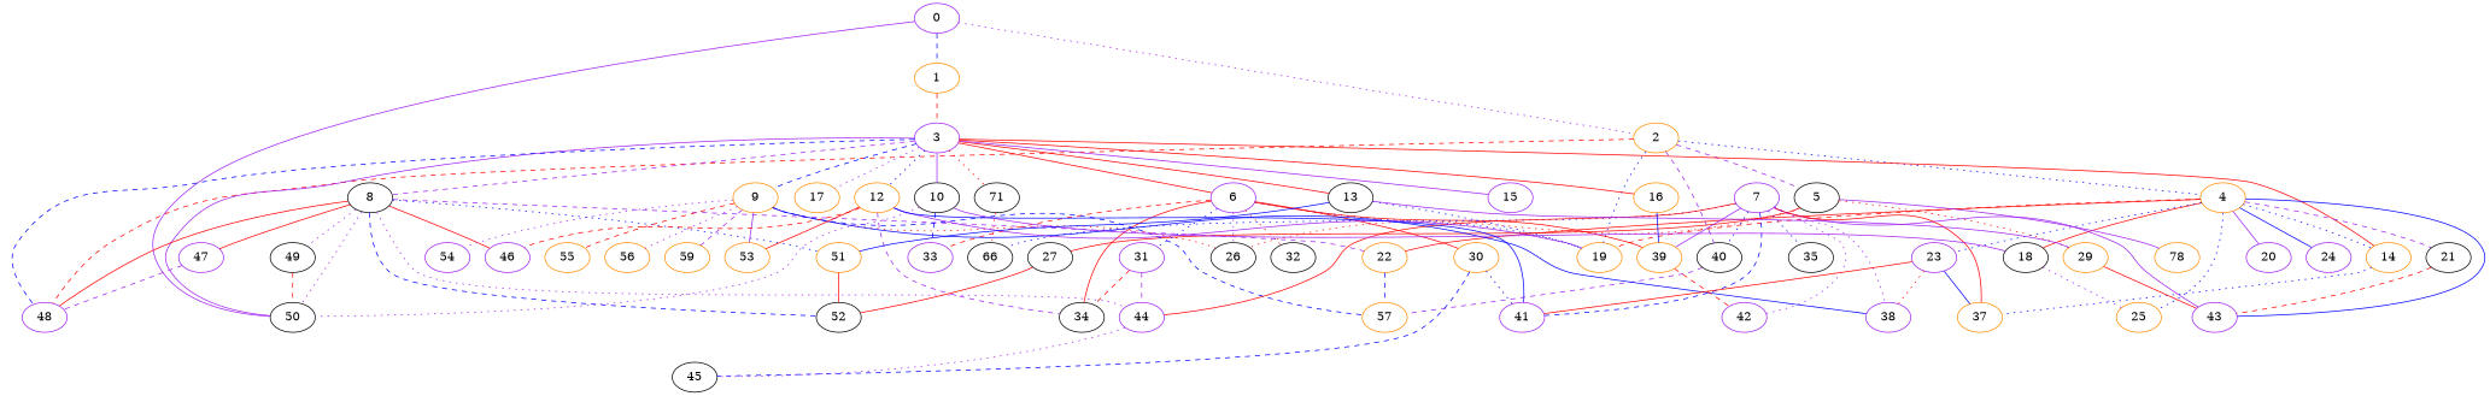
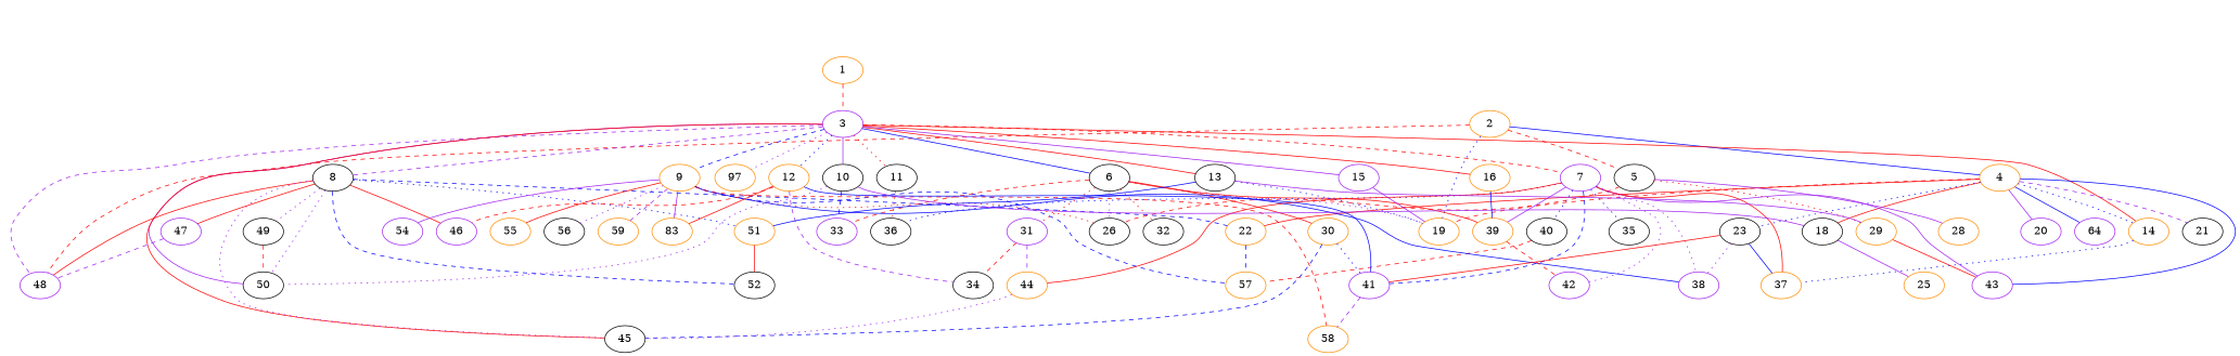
  graph {
    node [color=darkorange]
    edge [color=purple style=solid]
-   0 [color=purple]
    1
    2
    50 [color=black]
    3 [color=purple]
    4
    5 [color=black]
    48 [color=purple]
    19
    40 [color=black]
-   6 [color=purple]
+   6 [color=black]
    7 [color=purple]
    8 [color=black]
    9
    10 [color=black]
-   11 [color=black label=71]
+   11 [color=black]
    12
    13 [color=black]
    14
    15 [color=purple]
    16
-   17
+   17 [label=97]
    45 [color=black]
    18 [color=black]
    20 [color=purple]
    21 [color=black]
    22
-   23 [color=purple]
-   24 [color=purple]
+   23 [color=black]
+   24 [color=purple label=64]
    25
    43 [color=purple]
-   27 [color=black]
-   28 [label=78]
+   28
    26 [color=black]
    29
    57
    32 [color=black]
    33 [color=purple]
    34 [color=black]
    30
    31 [color=purple]
    39
    35 [color=black]
-   36 [color=black label=66]
+   36 [color=black]
    37
    38 [color=purple]
    41 [color=purple]
    42 [color=purple]
-   44 [color=purple]
+   44
    46 [color=purple]
    47 [color=purple]
    49 [color=black]
    51
    52 [color=black]
-   53
+   53 [label=83]
    54 [color=purple]
    55
-   56
+   56 [color=black]
+   58
    59
-   0 -- 1 [color=blue style=dashed]
-   0 -- 2 [style=dotted]
-   0 -- 50
    1 -- 3 [color=red style=dashed]
-   2 -- 4 [color=blue style=dotted]
-   2 -- 5 [style=dashed]
+   2 -- 4 [color=blue]
+   2 -- 5 [color=red style=dashed]
    2 -- 48 [color=red style=dashed]
    2 -- 19 [color=blue style=dotted]
-   2 -- 40 [style=dashed]
    3 -- 50
-   3 -- 48 [color=blue style=dashed]
-   3 -- 6 [color=red]
+   3 -- 48 [style=dashed]
+   3 -- 6 [color=blue]
+   3 -- 7 [color=red style=dashed]
    3 -- 8 [style=dashed]
    3 -- 9 [color=blue style=dashed]
    3 -- 10
    3 -- 11 [color=red style=dotted]
    3 -- 12 [color=blue style=dotted]
    3 -- 13 [color=red]
    3 -- 14 [color=red]
    3 -- 15
    3 -- 16 [color=red]
    3 -- 17 [style=dotted]
+   3 -- 45 [color=red]
    4 -- 19 [color=red style=dashed]
    4 -- 14 [color=blue style=dotted]
    4 -- 18 [color=red]
    4 -- 20
    4 -- 21 [style=dashed]
    4 -- 22 [color=red]
    4 -- 23 [color=blue style=dotted]
    4 -- 24 [color=blue]
-   4 -- 25 [color=blue style=dotted]
    4 -- 43 [color=blue]
-   5 -- 27 [color=red]
    5 -- 28
-   5 -- 26 [color=red style=dotted]
+   5 -- 26 [color=red style=dashed]
    5 -- 29 [color=red style=dotted]
-   40 -- 57 [style=dashed]
-   6 -- 19 [color=blue style=dotted]
+   40 -- 57 [color=red style=dashed]
+   6 -- 19 [style=dotted]
    6 -- 26 [style=dotted]
    6 -- 32 [color=red style=dotted]
    6 -- 33 [color=red style=dashed]
-   6 -- 34 [color=red]
    6 -- 30 [color=red]
-   6 -- 31 [color=blue style=dotted]
+   6 -- 31 [color=red style=dotted]
    6 -- 39 [color=red]
    7 -- 40 [color=blue style=dotted]
    7 -- 43
    7 -- 39
    7 -- 35 [color=blue style=dotted]
    7 -- 36 [color=blue style=dotted]
    7 -- 37 [color=red]
    7 -- 38 [style=dotted]
    7 -- 41 [color=blue style=dashed]
    7 -- 42 [style=dotted]
    7 -- 44 [color=red]
    8 -- 50 [style=dotted]
    8 -- 48 [color=red]
-   8 -- 44 [style=dotted]
-   8 -- 22 [style=dashed]
+   8 -- 45 [style=dotted]
+   8 -- 22 [color=blue style=dashed]
    8 -- 46 [color=red]
    8 -- 47 [color=red]
    8 -- 49 [style=dotted]
    8 -- 51 [color=blue style=dotted]
    8 -- 52 [color=blue style=dashed]
    9 -- 26 [color=red style=dotted]
    9 -- 57 [color=blue style=dashed]
    9 -- 38 [color=blue]
    9 -- 53
-   9 -- 54 [style=dotted]
-   9 -- 55 [color=red style=dashed]
+   9 -- 54
+   9 -- 55 [color=red]
    9 -- 56 [style=dotted]
+   9 -- 58 [color=red style=dashed]
    9 -- 59 [style=dashed]
    10 -- 50 [style=dotted]
    10 -- 18
    10 -- 33 [color=blue style=dashed]
    11 -- 36 [color=red style=dotted]
    12 -- 34 [style=dashed]
    12 -- 41 [color=blue]
    12 -- 46 [color=red style=dashed]
    12 -- 53 [color=red]
    13 -- 19 [color=blue style=dotted]
    13 -- 29
    13 -- 51 [color=blue]
    14 -- 37 [color=blue style=dotted]
-   12 -- 19
+   15 -- 19
    16 -- 39 [color=blue]
-   18 -- 25 [style=dotted]
-   21 -- 43 [color=red style=dashed]
+   18 -- 25
    22 -- 57 [color=blue style=dashed]
    23 -- 37 [color=blue]
-   23 -- 38 [color=red style=dotted]
+   23 -- 38 [style=dotted]
    23 -- 41 [color=red]
-   27 -- 52 [color=red]
    29 -- 43 [color=red]
    30 -- 45 [color=blue style=dashed]
    30 -- 41 [color=blue style=dotted]
    31 -- 34 [color=red style=dashed]
    31 -- 44 [style=dashed]
    39 -- 42 [color=red style=dashed]
+   41 -- 58 [style=dashed]
    44 -- 45 [style=dotted]
    47 -- 48 [style=dashed]
    49 -- 50 [color=red style=dashed]
    51 -- 52 [color=red]
  }
